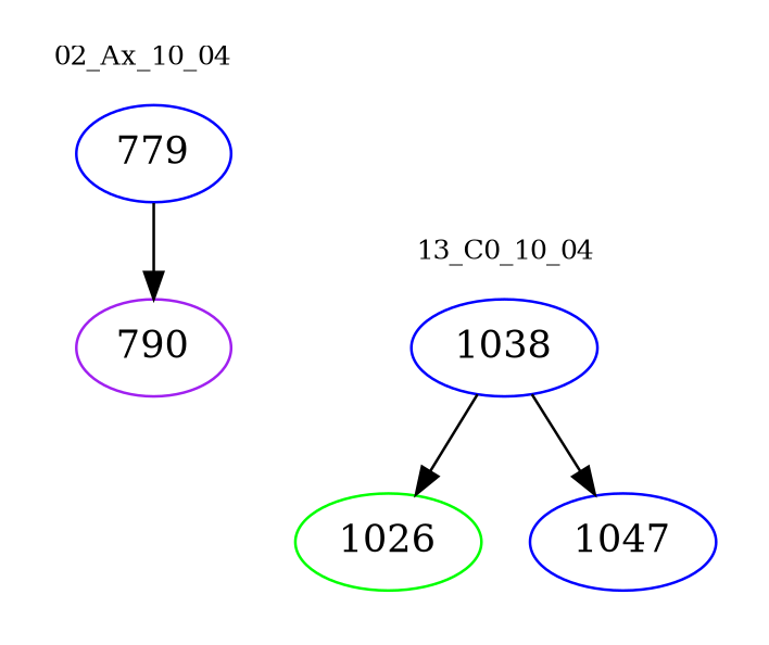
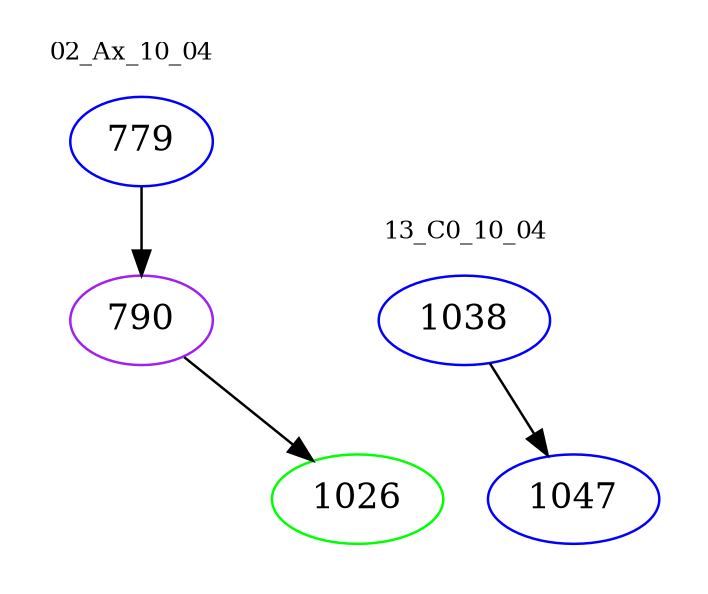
  digraph {
    node [color=blue]
    edge [color=black]
    n1 [label=779]
    n2 [color=purple label=790]
    n3 [label=1038]
    n4 [color=green label=1026]
    n5 [label=1047]
    subgraph cluster_1 {
      color=white
      fontsize=10
      label="02_Ax_10_04"
      n1
      n2
    }
    subgraph cluster_2 {
      color=white
      fontsize=10
      label="13_C0_10_04"
      n3
      n4
      n5
    }
    n1 -> n2
-   n3 -> n4
+   n2 -> n4
    n3 -> n5
  }
